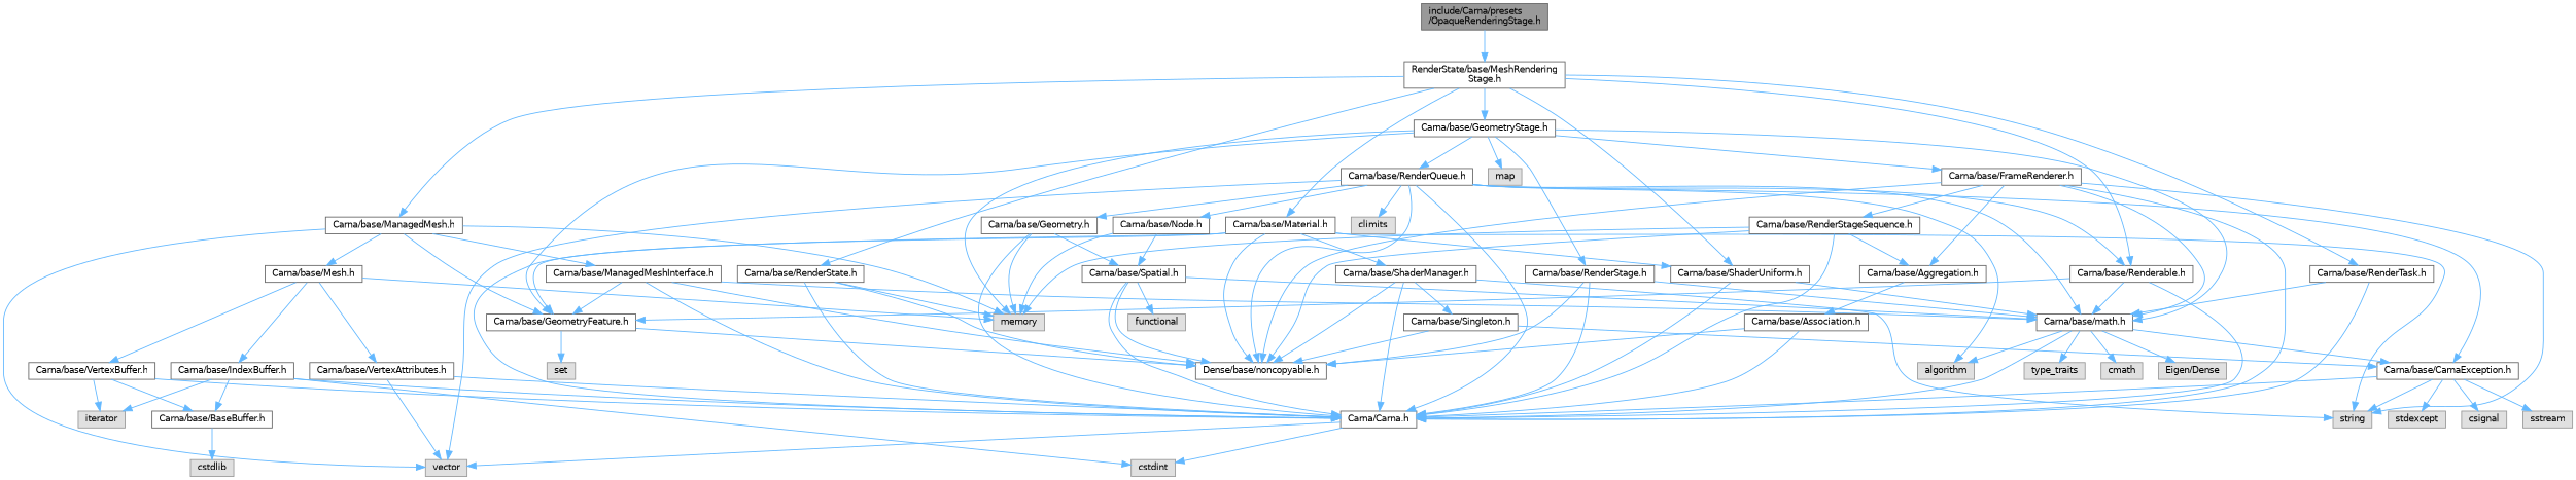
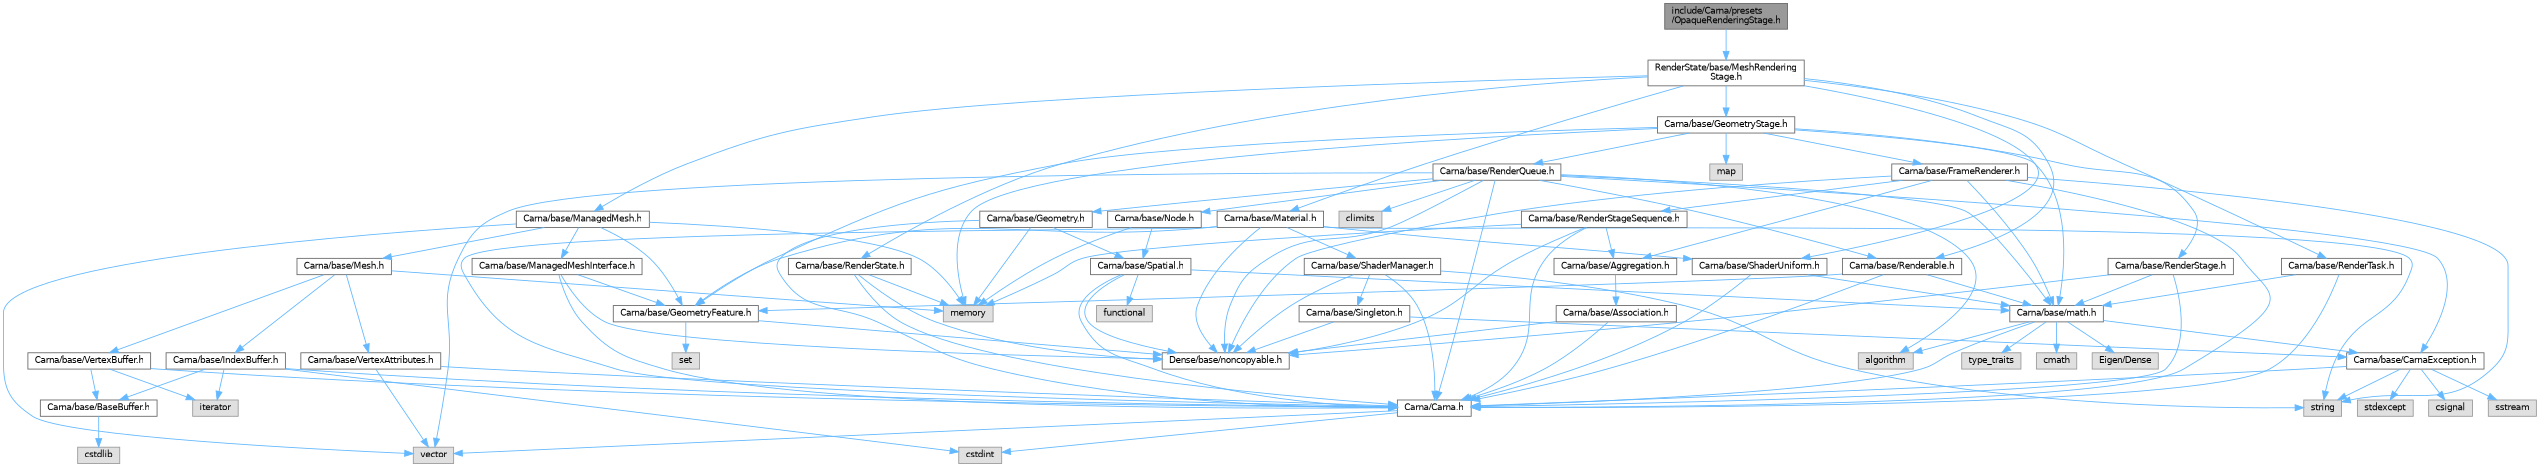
  digraph {
    node [color=grey40 fillcolor=white fontname=Helvetica fontsize=10 shape=box style=filled]
    edge [color=steelblue1 fontname=Helvetica fontsize=10 labelfontname=Helvetica labelfontsize=10 style=solid]
    n1 [color=gray40 fillcolor=grey60 fontcolor=black height=0.2 label="include/Carna/presets\l/OpaqueRenderingStage.h" width=0.4]
    n2 [height=0.2 label="RenderState/base/MeshRendering\lStage.h" width=0.4]
    n3 [height=0.2 label="Carna/base/GeometryStage.h" width=0.4]
    n4 [height=0.2 label="Carna/base/Renderable.h" width=0.4]
    n5 [height=0.2 label="Carna/base/RenderState.h" width=0.4]
    n6 [height=0.2 label="Carna/base/RenderTask.h" width=0.4]
    n7 [height=0.2 label="Carna/base/ShaderUniform.h" width=0.4]
    n8 [height=0.2 label="Carna/base/Material.h" width=0.4]
    n9 [height=0.2 label="Carna/base/ManagedMesh.h" width=0.4]
    n10 [height=0.2 label="Carna/base/FrameRenderer.h" width=0.4]
    n11 [color=grey60 fillcolor="#E0E0E0" height=0.2 label=memory width=0.4]
    n12 [height=0.2 label="Carna/base/math.h" width=0.4]
    n13 [height=0.2 label="Carna/base/RenderStage.h" width=0.4]
    n14 [height=0.2 label="Carna/base/RenderQueue.h" width=0.4]
    n15 [height=0.2 label="Carna/base/GeometryFeature.h" width=0.4]
    n16 [color=grey60 fillcolor="#E0E0E0" height=0.2 label=map width=0.4]
    n17 [height=0.2 label="Carna/Carna.h" width=0.4]
    n18 [height=0.2 label="Dense/base/noncopyable.h" width=0.4]
    n19 [color=grey60 fillcolor="#E0E0E0" height=0.2 label=string width=0.4]
    n20 [height=0.2 label="Carna/base/ShaderManager.h" width=0.4]
    n21 [color=grey60 fillcolor="#E0E0E0" height=0.2 label=vector width=0.4]
    n22 [height=0.2 label="Carna/base/Mesh.h" width=0.4]
    n23 [height=0.2 label="Carna/base/ManagedMeshInterface.h" width=0.4]
    n24 [height=0.2 label="Carna/base/RenderStageSequence.h" width=0.4]
    n25 [height=0.2 label="Carna/base/Aggregation.h" width=0.4]
    n26 [height=0.2 label="Carna/base/CarnaException.h" width=0.4]
    n27 [color=grey60 fillcolor="#E0E0E0" height=0.2 label=algorithm width=0.4]
    n28 [color=grey60 fillcolor="#E0E0E0" height=0.2 label=type_traits width=0.4]
    n29 [color=grey60 fillcolor="#E0E0E0" height=0.2 label=cmath width=0.4]
    n30 [color=grey60 fillcolor="#E0E0E0" height=0.2 label="Eigen/Dense" width=0.4]
    n31 [height=0.2 label="Carna/base/Node.h" width=0.4]
    n32 [height=0.2 label="Carna/base/Geometry.h" width=0.4]
    n33 [color=grey60 fillcolor="#E0E0E0" height=0.2 label=climits width=0.4]
    n34 [color=grey60 fillcolor="#E0E0E0" height=0.2 label=set width=0.4]
    n35 [color=grey60 fillcolor="#E0E0E0" height=0.2 label=cstdint width=0.4]
    n36 [height=0.2 label="Carna/base/Association.h" width=0.4]
    n37 [color=grey60 fillcolor="#E0E0E0" height=0.2 label=sstream width=0.4]
    n38 [color=grey60 fillcolor="#E0E0E0" height=0.2 label=stdexcept width=0.4]
    n39 [color=grey60 fillcolor="#E0E0E0" height=0.2 label=csignal width=0.4]
    n40 [height=0.2 label="Carna/base/Spatial.h" width=0.4]
    n41 [color=grey60 fillcolor="#E0E0E0" height=0.2 label=functional width=0.4]
    n42 [height=0.2 label="Carna/base/Singleton.h" width=0.4]
    n43 [height=0.2 label="Carna/base/VertexAttributes.h" width=0.4]
    n44 [height=0.2 label="Carna/base/VertexBuffer.h" width=0.4]
    n45 [height=0.2 label="Carna/base/IndexBuffer.h" width=0.4]
    n46 [height=0.2 label="Carna/base/BaseBuffer.h" width=0.4]
    n47 [color=grey60 fillcolor="#E0E0E0" height=0.2 label=iterator width=0.4]
    n48 [color=grey60 fillcolor="#E0E0E0" height=0.2 label=cstdlib width=0.4]
    n1 -> n2
    n2 -> n3
    n2 -> n4
    n2 -> n5
    n2 -> n6
    n2 -> n7
    n2 -> n8
    n2 -> n9
    n3 -> n10
    n3 -> n11
    n3 -> n12
    n3 -> n13
    n3 -> n14
    n3 -> n15
    n3 -> n16
    n4 -> n12
    n4 -> n15
    n4 -> n17
    n5 -> n11
    n5 -> n17
    n5 -> n18
    n6 -> n12
    n6 -> n17
    n7 -> n12
    n7 -> n17
    n8 -> n7
    n8 -> n15
    n8 -> n17
    n8 -> n18
    n8 -> n19
    n8 -> n20
    n9 -> n11
    n9 -> n15
    n9 -> n21
    n9 -> n22
    n9 -> n23
    n10 -> n12
    n10 -> n17
    n10 -> n18
    n10 -> n19
    n10 -> n24
    n10 -> n25
    n12 -> n17
    n12 -> n26
    n12 -> n27
    n12 -> n28
    n12 -> n29
    n12 -> n30
    n13 -> n12
    n13 -> n17
    n13 -> n18
    n14 -> n4
    n14 -> n12
    n14 -> n17
    n14 -> n18
    n14 -> n21
    n14 -> n26
    n14 -> n27
    n14 -> n31
    n14 -> n32
    n14 -> n33
    n15 -> n18
    n15 -> n34
    n17 -> n21
    n17 -> n35
    n20 -> n17
    n20 -> n18
    n20 -> n19
    n20 -> n42
    n22 -> n11
    n22 -> n43
    n22 -> n44
    n22 -> n45
-   n23 -> n12
    n23 -> n15
    n23 -> n17
    n23 -> n18
    n24 -> n11
    n24 -> n17
    n24 -> n18
    n24 -> n25
    n25 -> n36
    n26 -> n17
    n26 -> n19
    n26 -> n37
    n26 -> n38
    n26 -> n39
    n31 -> n11
    n31 -> n40
    n32 -> n11
    n32 -> n17
    n32 -> n40
    n36 -> n17
    n36 -> n18
    n40 -> n12
    n40 -> n17
    n40 -> n18
    n40 -> n41
    n42 -> n18
    n42 -> n26
    n43 -> n17
    n43 -> n21
    n44 -> n17
    n44 -> n46
    n44 -> n47
    n45 -> n17
    n45 -> n35
    n45 -> n46
    n45 -> n47
    n46 -> n48
  }
